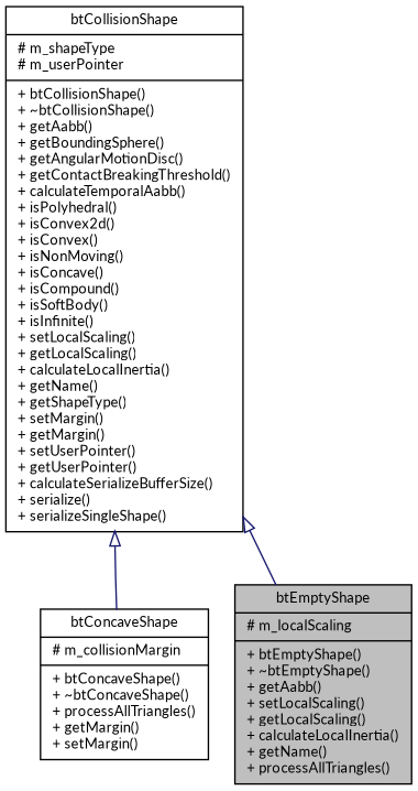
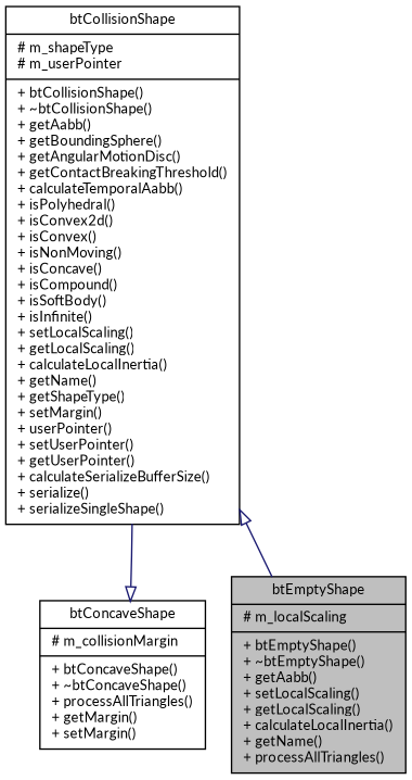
  digraph {
    fontname=Lato
    node [color=black fillcolor=white fontname=Lato fontsize=10 shape=record style=filled]
    edge [arrowtail=empty color=midnightblue dir=back fontname=Lato fontsize=10 labelfontname=Helvetica labelfontsize=10 style=solid]
    n1 [fillcolor=grey75 fontcolor=black height=0.2 label="{btEmptyShape\n|# m_localScaling\l|+ btEmptyShape()\l+ ~btEmptyShape()\l+ getAabb()\l+ setLocalScaling()\l+ getLocalScaling()\l+ calculateLocalInertia()\l+ getName()\l+ processAllTriangles()\l}" width=0.4]
    n2 [height=0.2 label="{btConcaveShape\n|# m_collisionMargin\l|+ btConcaveShape()\l+ ~btConcaveShape()\l+ processAllTriangles()\l+ getMargin()\l+ setMargin()\l}" width=0.4]
-   n3 [height=0.2 label="{btCollisionShape\n|# m_shapeType\l# m_userPointer\l|+ btCollisionShape()\l+ ~btCollisionShape()\l+ getAabb()\l+ getBoundingSphere()\l+ getAngularMotionDisc()\l+ getContactBreakingThreshold()\l+ calculateTemporalAabb()\l+ isPolyhedral()\l+ isConvex2d()\l+ isConvex()\l+ isNonMoving()\l+ isConcave()\l+ isCompound()\l+ isSoftBody()\l+ isInfinite()\l+ setLocalScaling()\l+ getLocalScaling()\l+ calculateLocalInertia()\l+ getName()\l+ getShapeType()\l+ setMargin()\l+ getMargin()\l+ setUserPointer()\l+ getUserPointer()\l+ calculateSerializeBufferSize()\l+ serialize()\l+ serializeSingleShape()\l}" width=0.4]
+   n3 [height=0.2 label="{btCollisionShape\n|# m_shapeType\l# m_userPointer\l|+ btCollisionShape()\l+ ~btCollisionShape()\l+ getAabb()\l+ getBoundingSphere()\l+ getAngularMotionDisc()\l+ getContactBreakingThreshold()\l+ calculateTemporalAabb()\l+ isPolyhedral()\l+ isConvex2d()\l+ isConvex()\l+ isNonMoving()\l+ isConcave()\l+ isCompound()\l+ isSoftBody()\l+ isInfinite()\l+ setLocalScaling()\l+ getLocalScaling()\l+ calculateLocalInertia()\l+ getName()\l+ getShapeType()\l+ setMargin()\l+ userPointer()\l+ setUserPointer()\l+ getUserPointer()\l+ calculateSerializeBufferSize()\l+ serialize()\l+ serializeSingleShape()\l}" width=0.4]
    n3 -> n1
-   n3 -> n2
+   n2 -> n3
  }
